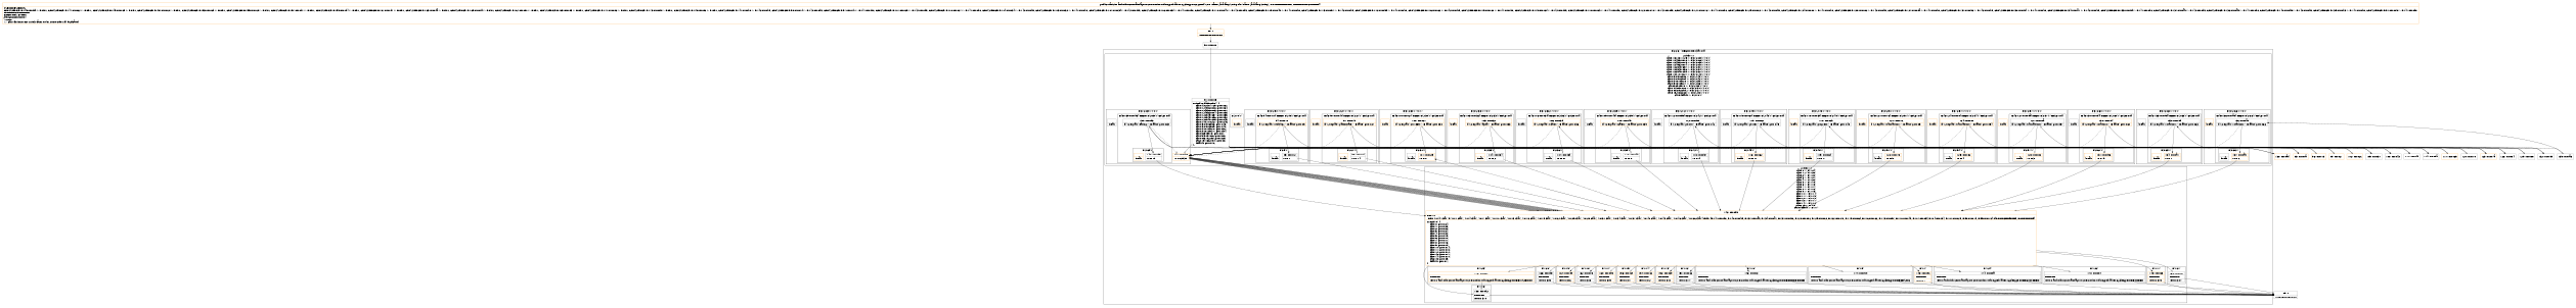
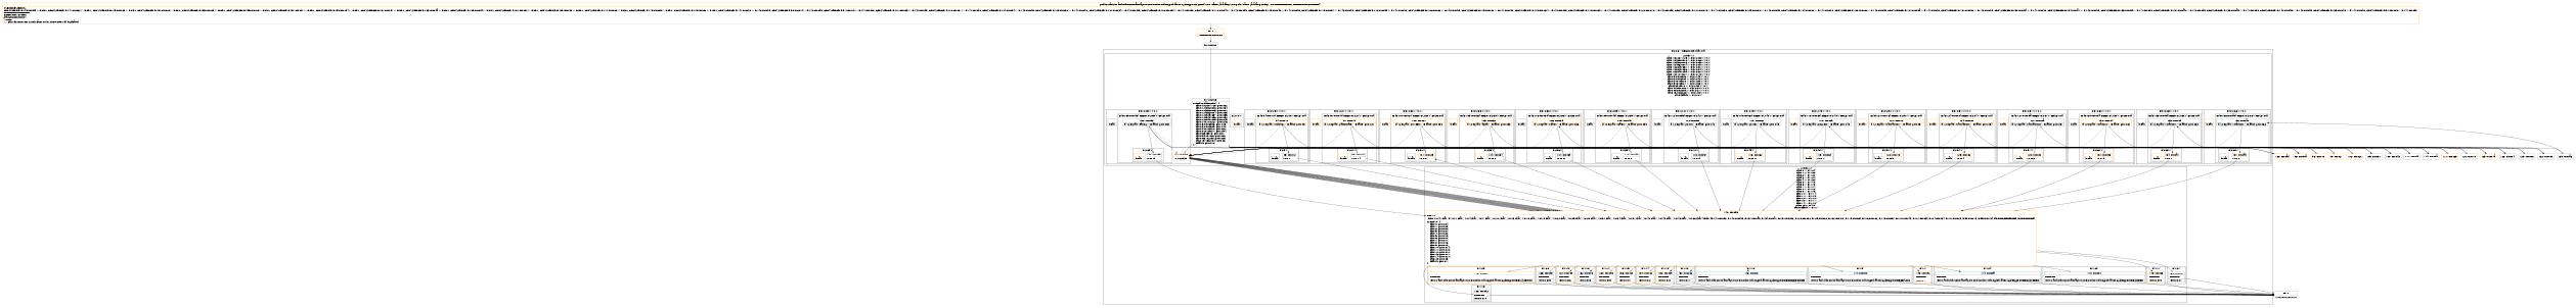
  digraph {
    node [color=darkorange shape=record]
    edge [arrowhead=onormal]
    n1 [color=gray40 label="{140\:\ 0x00b5|r0 = 15\l}"]
    n2 [label="{|break\l}"]
    n3 [color=gray40 label="{139\:\ 0x00b3|if (r2.equals(\"easing\") != false) goto L69\l}"]
    n4 [label="{141\:\ 0x00b8|r0 = 65535\l}"]
    n5 [color=gray40 label="{|break\l}"]
    n6 [label="{137\:\ 0x00ab|r0 = 6\l}"]
    n7 [color=gray40 label="{|break\l}"]
    n8 [color=gray40 label="{136\:\ 0x00a9|if (r2.equals(\"rotationX\") != false) goto L66\l}"]
    n9 [label="{|break\l}"]
    n10 [label="{134\:\ 0x00a1|r0 = 7\l}"]
    n11 [label="{|break\l}"]
    n12 [color=gray40 label="{133\:\ 0x009f|if (r2.equals(\"rotationY\") != false) goto L63\l}"]
    n13 [color=gray40 label="{|break\l}"]
    n14 [label="{131\:\ 0x0096|r0 = 'b'\l}"]
    n15 [label="{|break\l}"]
    n16 [label="{130\:\ 0x0094|if (r2.equals(\"rotationZ\") != false) goto L60\l}"]
    n17 [color=gray40 label="{|break\l}"]
    n18 [label="{128\:\ 0x008c|r0 = 3\l}"]
    n19 [label="{|break\l}"]
    n20 [color=gray40 label="{127\:\ 0x008a|if (r2.equals(\"translationX\") != false) goto L57\l}"]
    n21 [label="{|break\l}"]
    n22 [label="{125\:\ 0x0082|r0 = 4\l}"]
    n23 [color=gray40 label="{|break\l}"]
    n24 [label="{124\:\ 0x0080|if (r2.equals(\"translationY\") != false) goto L54\l}"]
    n25 [label="{|break\l}"]
    n26 [label="{122\:\ 0x0078|r0 = 5\l}"]
    n27 [color=gray40 label="{|break\l}"]
    n28 [label="{121\:\ 0x0076|if (r2.equals(\"translationZ\") != false) goto L51\l}"]
    n29 [label="{|break\l}"]
    n30 [color=gray40 label="{119\:\ 0x006d|r0 = 'r'\l}"]
    n31 [label="{|break\l}"]
    n32 [color=gray40 label="{118\:\ 0x006b|if (r2.equals(\"progress\") != false) goto L48\l}"]
    n33 [label="{|break\l}"]
    n34 [label="{116\:\ 0x0062|r0 = 11\l}"]
    n35 [label="{|break\l}"]
    n36 [color=gray40 label="{115\:\ 0x0060|if (r2.equals(\"pivotX\") != false) goto L45\l}"]
    n37 [color=gray40 label="{|break\l}"]
    n38 [color=gray40 label="{113\:\ 0x0057|r0 = 'f'\l}"]
    n39 [color=gray40 label="{|break\l}"]
    n40 [color=gray40 label="{112\:\ 0x0055|if (r2.equals(\"pivotY\") != false) goto L42\l}"]
    n41 [color=gray40 label="{|break\l}"]
    n42 [color=gray40 label="{110\:\ 0x004b|r0 = 't'\l}"]
    n43 [color=gray40 label="{|break\l}"]
    n44 [label="{109\:\ 0x0049|if (r2.equals(\"scaleX\") != false) goto L39\l}"]
    n45 [color=gray40 label="{|break\l}"]
    n46 [color=gray40 label="{107\:\ 0x003f|r0 = 'n'\l}"]
    n47 [color=gray40 label="{|break\l}"]
    n48 [label="{106\:\ 0x003d|if (r2.equals(\"scaleY\") != false) goto L36\l}"]
    n49 [color=gray40 label="{|break\l}"]
    n50 [color=gray40 label="{104\:\ 0x0034|r0 = 2\l}"]
    n51 [label="{|break\l}"]
    n52 [label="{103\:\ 0x0032|if (r2.equals(\"alpha\") != false) goto L33\l}"]
    n53 [label="{|break\l}"]
    n54 [label="{101\:\ 0x0029|r0 = 0\l}"]
    n55 [color=gray40 label="{|break\l}"]
    n56 [label="{100\:\ 0x0027|if (r2.equals(\"curveFit\") != false) goto L30\l}"]
    n57 [label="{|break\l}"]
    n58 [color=gray40 label="{98\:\ 0x001d|r0 = 14\l}"]
    n59 [label="{|break\l}"]
    n60 [label="{97\:\ 0x001b|if (r2.equals(\"pathRotate\") != false) goto L27\l}"]
    n61 [label="{|break\l}"]
    n62 [color=gray40 label="{95\:\ 0x0012|r0 = 1\l}"]
    n63 [color=gray40 label="{|break\l}"]
    n64 [label="{94\:\ 0x0010|if (r2.equals(\"visibility\") != false) goto L5\l}"]
    n65 [color=gray40 label="{|break\l}"]
    n66 [label="{|break\l}"]
    n67 [color=gray40 label="{91\:\ 0x0005|switch(r2.hashCode()) \{\l    case \-1310311125: goto L67;\l    case \-1249320806: goto L64;\l    case \-1249320805: goto L61;\l    case \-1249320804: goto L58;\l    case \-1225497657: goto L55;\l    case \-1225497656: goto L52;\l    case \-1225497655: goto L49;\l    case \-1001078227: goto L46;\l    case \-987906986: goto L43;\l    case \-987906985: goto L40;\l    case \-908189618: goto L37;\l    case \-908189617: goto L34;\l    case 92909918: goto L31;\l    case 579057826: goto L28;\l    case 803192288: goto L25;\l    case 1941332754: goto L3;\l    default: goto L70;\l\}\l}"]
    n68 [color=gray40 label="{174\:\ 0x00ea|RETURN\l|return androidx.constraintlayout.core.motion.utils.TypedValues.CycleType.TYPE_CURVE_FIT\l}"]
    n69 [label="{172\:\ 0x00e7|RETURN\l|return androidx.constraintlayout.core.motion.utils.TypedValues.CycleType.TYPE_VISIBILITY\l}"]
    n70 [color=gray40 label="{170\:\ 0x00e4|RETURN\l|return androidx.constraintlayout.core.motion.utils.TypedValues.CycleType.TYPE_ALPHA\l}"]
    n71 [label="{148\:\ 0x00c3|RETURN\l|return 315\l}"]
    n72 [color=gray40 label="{168\:\ 0x00e1|RETURN\l|return 304\l}"]
    n73 [color=gray40 label="{166\:\ 0x00de|RETURN\l|return 305\l}"]
    n74 [label="{164\:\ 0x00db|RETURN\l|return 306\l}"]
    n75 [color=gray40 label="{162\:\ 0x00d8|RETURN\l|return 308\l}"]
    n76 [label="{160\:\ 0x00d5|RETURN\l|return 309\l}"]
    n77 [color=gray40 label="{158\:\ 0x00d2|RETURN\l|return 310\l}"]
    n78 [label="{156\:\ 0x00cf|RETURN\l|return 311\l}"]
    n79 [label="{154\:\ 0x00cc|RETURN\l|return 312\l}"]
    n80 [label="{152\:\ 0x00c9|RETURN\l|return 313\l}"]
    n81 [color=gray40 label="{150\:\ 0x00c6|RETURN\l|return 314\l}"]
    n82 [color=gray40 label="{146\:\ 0x00c0|RETURN\l|return androidx.constraintlayout.core.motion.utils.TypedValues.CycleType.TYPE_PATH_ROTATE\l}"]
    n83 [color=gray40 label="{144\:\ 0x00bd|RETURN\l|return androidx.constraintlayout.core.motion.utils.TypedValues.CycleType.TYPE_EASING\l}"]
    n84 [label="{143\:\ 0x00bc|RETURN\l|return \-1\l}"]
    n85 [label="{142\:\ 0x00b9|PHI: r0 \l  PHI: (r0v47 char) = (r0v1 char), (r0v4 char), (r0v7 char), (r0v10 char), (r0v13 char), (r0v16 char), (r0v19 char), (r0v22 char), (r0v25 char), (r0v28 char), (r0v31 char), (r0v34 char), (r0v37 char), (r0v40 char), (r0v43 char), (r0v46 char), (r0v66 char) binds: [B:141:0x00b8, B:140:0x00b5, B:137:0x00ab, B:134:0x00a1, B:131:0x0096, B:128:0x008c, B:125:0x0082, B:122:0x0078, B:119:0x006d, B:116:0x0062, B:113:0x0057, B:110:0x004b, B:107:0x003f, B:104:0x0034, B:101:0x0029, B:98:0x001d, B:95:0x0012] A[DONT_GENERATE, DONT_INLINE]\l|switch(r0) \{\l    case 0: goto L24;\l    case 1: goto L23;\l    case 2: goto L22;\l    case 3: goto L21;\l    case 4: goto L20;\l    case 5: goto L19;\l    case 6: goto L18;\l    case 7: goto L17;\l    case 8: goto L16;\l    case 9: goto L15;\l    case 10: goto L14;\l    case 11: goto L13;\l    case 12: goto L12;\l    case 13: goto L11;\l    case 14: goto L10;\l    case 15: goto L9;\l    default: goto L7;\l\}\l}"]
    n86 [color=gray40 label="{120\:\ 0x0070}"]
    n87 [label="{93\:\ 0x000a}"]
    n88 [label="{96\:\ 0x0015}"]
    n89 [label="{99\:\ 0x0021}"]
    n90 [label="{102\:\ 0x002c}"]
    n91 [color=gray40 label="{105\:\ 0x0037}"]
    n92 [color=gray40 label="{108\:\ 0x0043}"]
    n93 [color=gray40 label="{111\:\ 0x004f}"]
    n94 [color=gray40 label="{114\:\ 0x005a}"]
    n95 [label="{117\:\ 0x0065}"]
    n96 [label="{123\:\ 0x007a}"]
    n97 [color=gray40 label="{126\:\ 0x0084}"]
    n98 [color=gray40 label="{129\:\ 0x008e}"]
    n99 [color=gray40 label="{132\:\ 0x0099}"]
    n100 [color=gray40 label="{135\:\ 0x00a3}"]
    n101 [label="{138\:\ 0x00ad}"]
    n102 [color=gray40 label="{89\:\ ?|MTH_EXIT_BLOCK\l}"]
    n103 [label="{88\:\ ?|MTH_ENTER_BLOCK\l}"]
    n104 [color=gray40 label="{90\:\ 0x0000}"]
    n105 [label="{public static int androidx.constraintlayout.core.motion.utils.TypedValues.CycleType.\-CC.getId((r2v0 'name' java.lang.String A[D('name' java.lang.String), IMMUTABLE_TYPE, METHOD_ARGUMENT]))  | USE_LINES_HINTS\lCROSS_EDGE: B:145:0x00bf \-\> B:89:?, CROSS_EDGE: B:147:0x00c2 \-\> B:89:?, CROSS_EDGE: B:149:0x00c5 \-\> B:89:?, CROSS_EDGE: B:151:0x00c8 \-\> B:89:?, CROSS_EDGE: B:153:0x00cb \-\> B:89:?, CROSS_EDGE: B:155:0x00ce \-\> B:89:?, CROSS_EDGE: B:157:0x00d1 \-\> B:89:?, CROSS_EDGE: B:159:0x00d4 \-\> B:89:?, CROSS_EDGE: B:161:0x00d7 \-\> B:89:?, CROSS_EDGE: B:163:0x00da \-\> B:89:?, CROSS_EDGE: B:165:0x00dd \-\> B:89:?, CROSS_EDGE: B:167:0x00e0 \-\> B:89:?, CROSS_EDGE: B:169:0x00e3 \-\> B:89:?, CROSS_EDGE: B:171:0x00e6 \-\> B:89:?, CROSS_EDGE: B:173:0x00e9 \-\> B:89:?, CROSS_EDGE: B:175:0x00ec \-\> B:89:?, CROSS_EDGE: B:141:0x00b8 \-\> B:142:0x00b9, CROSS_EDGE: B:98:0x001d \-\> B:142:0x00b9, CROSS_EDGE: B:97:0x001b \-\> B:141:0x00b8, CROSS_EDGE: B:101:0x0029 \-\> B:142:0x00b9, CROSS_EDGE: B:100:0x0027 \-\> B:141:0x00b8, CROSS_EDGE: B:104:0x0034 \-\> B:142:0x00b9, CROSS_EDGE: B:103:0x0032 \-\> B:141:0x00b8, CROSS_EDGE: B:107:0x003f \-\> B:142:0x00b9, CROSS_EDGE: B:106:0x003d \-\> B:141:0x00b8, CROSS_EDGE: B:110:0x004b \-\> B:142:0x00b9, CROSS_EDGE: B:109:0x0049 \-\> B:141:0x00b8, CROSS_EDGE: B:113:0x0057 \-\> B:142:0x00b9, CROSS_EDGE: B:112:0x0055 \-\> B:141:0x00b8, CROSS_EDGE: B:116:0x0062 \-\> B:142:0x00b9, CROSS_EDGE: B:115:0x0060 \-\> B:141:0x00b8, CROSS_EDGE: B:119:0x006d \-\> B:142:0x00b9, CROSS_EDGE: B:118:0x006b \-\> B:141:0x00b8, CROSS_EDGE: B:122:0x0078 \-\> B:142:0x00b9, CROSS_EDGE: B:121:0x0076 \-\> B:141:0x00b8, CROSS_EDGE: B:125:0x0082 \-\> B:142:0x00b9, CROSS_EDGE: B:124:0x0080 \-\> B:141:0x00b8, CROSS_EDGE: B:128:0x008c \-\> B:142:0x00b9, CROSS_EDGE: B:127:0x008a \-\> B:141:0x00b8, CROSS_EDGE: B:131:0x0096 \-\> B:142:0x00b9, CROSS_EDGE: B:130:0x0094 \-\> B:141:0x00b8, CROSS_EDGE: B:134:0x00a1 \-\> B:142:0x00b9, CROSS_EDGE: B:133:0x009f \-\> B:141:0x00b8, CROSS_EDGE: B:137:0x00ab \-\> B:142:0x00b9, CROSS_EDGE: B:136:0x00a9 \-\> B:141:0x00b8, CROSS_EDGE: B:140:0x00b5 \-\> B:142:0x00b9, CROSS_EDGE: B:139:0x00b3 \-\> B:141:0x00b8, CROSS_EDGE: B:91:0x0005 \-\> B:141:0x00b8\lINLINE_NOT_NEEDED\lTYPE_VARS: EMPTY\lJadxCommentsAttr\{\l WARN: \l \-\> Can't fix incorrect switch cases order, some code will duplicate\}\l}"]
    subgraph cluster_1 {
      label="R(2:2|6) | DECL_VAR: char null\l"
      subgraph cluster_2 {
        label="Switch: 17\n case -1310311125 -> R(3:(2:69|1)|70|1)\n case -1249320806 -> R(3:(2:66|1)|70|1)\n case -1249320805 -> R(3:(2:63|1)|70|1)\n case -1249320804 -> R(3:(2:60|1)|70|1)\n case -1225497657 -> R(3:(2:57|1)|70|1)\n case -1225497656 -> R(3:(2:54|1)|70|1)\n case -1225497655 -> R(3:(2:51|1)|70|1)\n case -1001078227 -> R(3:(2:48|1)|70|1)\n case -987906986 -> R(3:(2:45|1)|70|1)\n case -987906985 -> R(3:(2:42|1)|70|1)\n case -908189618 -> R(3:(2:39|1)|70|1)\n case -908189617 -> R(3:(2:36|1)|70|1)\n case 92909918 -> R(3:(2:33|1)|70|1)\n case 579057826 -> R(3:(2:30|1)|70|1)\n case 803192288 -> R(3:(2:27|1)|70|1)\n case 1941332754 -> R(3:(2:5|1)|70|1)\n case default -> R(2:70|1)"
        n67
        subgraph cluster_3 {
          label="R(3:(2:69|1)|70|1)"
          n4
          n5
          subgraph cluster_4 {
            label="IF [B:139:0x00b3] THEN: R(2:69|1) ELSE: null"
            n3
            subgraph cluster_5 {
              label="R(2:69|1)"
              n1
              n2
            }
          }
        }
        subgraph cluster_6 {
          label="R(3:(2:66|1)|70|1)"
          n9
          subgraph cluster_7 {
            label="IF [B:136:0x00a9] THEN: R(2:66|1) ELSE: null"
            n8
            subgraph cluster_8 {
              label="R(2:66|1)"
              n6
              n7
            }
          }
        }
        subgraph cluster_9 {
          label="R(3:(2:63|1)|70|1)"
          n13
          subgraph cluster_10 {
            label="IF [B:133:0x009f] THEN: R(2:63|1) ELSE: null"
            n12
            subgraph cluster_11 {
              label="R(2:63|1)"
              n10
              n11
            }
          }
        }
        subgraph cluster_12 {
          label="R(3:(2:60|1)|70|1)"
          n17
          subgraph cluster_13 {
            label="IF [B:130:0x0094] THEN: R(2:60|1) ELSE: null"
            n16
            subgraph cluster_14 {
              label="R(2:60|1)"
              n14
              n15
            }
          }
        }
        subgraph cluster_15 {
          label="R(3:(2:57|1)|70|1)"
          n21
          subgraph cluster_16 {
            label="IF [B:127:0x008a] THEN: R(2:57|1) ELSE: null"
            n20
            subgraph cluster_17 {
              label="R(2:57|1)"
              n18
              n19
            }
          }
        }
        subgraph cluster_18 {
          label="R(3:(2:54|1)|70|1)"
          n25
          subgraph cluster_19 {
            label="IF [B:124:0x0080] THEN: R(2:54|1) ELSE: null"
            n24
            subgraph cluster_20 {
              label="R(2:54|1)"
              n22
              n23
            }
          }
        }
        subgraph cluster_21 {
          label="R(3:(2:51|1)|70|1)"
          n29
          subgraph cluster_22 {
            label="IF [B:121:0x0076] THEN: R(2:51|1) ELSE: null"
            n28
            subgraph cluster_23 {
              label="R(2:51|1)"
              n26
              n27
            }
          }
        }
        subgraph cluster_24 {
          label="R(3:(2:48|1)|70|1)"
          n33
          subgraph cluster_25 {
            label="IF [B:118:0x006b] THEN: R(2:48|1) ELSE: null"
            n32
            subgraph cluster_26 {
              label="R(2:48|1)"
              n30
              n31
            }
          }
        }
        subgraph cluster_27 {
          label="R(3:(2:45|1)|70|1)"
          n37
          subgraph cluster_28 {
            label="IF [B:115:0x0060] THEN: R(2:45|1) ELSE: null"
            n36
            subgraph cluster_29 {
              label="R(2:45|1)"
              n34
              n35
            }
          }
        }
        subgraph cluster_30 {
          label="R(3:(2:42|1)|70|1)"
          n41
          subgraph cluster_31 {
            label="IF [B:112:0x0055] THEN: R(2:42|1) ELSE: null"
            n40
            subgraph cluster_32 {
              label="R(2:42|1)"
              n38
              n39
            }
          }
        }
        subgraph cluster_33 {
          label="R(3:(2:39|1)|70|1)"
          n45
          subgraph cluster_34 {
            label="IF [B:109:0x0049] THEN: R(2:39|1) ELSE: null"
            n44
            subgraph cluster_35 {
              label="R(2:39|1)"
              n42
              n43
            }
          }
        }
        subgraph cluster_36 {
          label="R(3:(2:36|1)|70|1)"
          n49
          subgraph cluster_37 {
            label="IF [B:106:0x003d] THEN: R(2:36|1) ELSE: null"
            n48
            subgraph cluster_38 {
              label="R(2:36|1)"
              n46
              n47
            }
          }
        }
        subgraph cluster_39 {
          label="R(3:(2:33|1)|70|1)"
          n53
          subgraph cluster_40 {
            label="IF [B:103:0x0032] THEN: R(2:33|1) ELSE: null"
            n52
            subgraph cluster_41 {
              label="R(2:33|1)"
              n50
              n51
            }
          }
        }
        subgraph cluster_42 {
          label="R(3:(2:30|1)|70|1)"
          n57
          subgraph cluster_43 {
            label="IF [B:100:0x0027] THEN: R(2:30|1) ELSE: null"
            n56
            subgraph cluster_44 {
              label="R(2:30|1)"
              n54
              n55
            }
          }
        }
        subgraph cluster_45 {
          label="R(3:(2:27|1)|70|1)"
          n61
          subgraph cluster_46 {
            label="IF [B:97:0x001b] THEN: R(2:27|1) ELSE: null"
            n60
            subgraph cluster_47 {
              label="R(2:27|1)"
              n58
              n59
            }
          }
        }
        subgraph cluster_48 {
          label="R(3:(2:5|1)|70|1)"
          n65
          subgraph cluster_49 {
            label="IF [B:94:0x0010] THEN: R(2:5|1) ELSE: null"
            n64
            subgraph cluster_50 {
              label="R(2:5|1)"
              n62
              n63
            }
          }
        }
        subgraph cluster_51 {
          label="R(2:70|1)"
          n66
        }
      }
      subgraph cluster_52 {
        label="Switch: 17\n case 0 -> R(1:24)\n case 1 -> R(1:23)\n case 2 -> R(1:22)\n case 3 -> R(1:21)\n case 4 -> R(1:20)\n case 5 -> R(1:19)\n case 6 -> R(1:18)\n case 7 -> R(1:17)\n case 8 -> R(1:16)\n case 9 -> R(1:15)\n case 10 -> R(1:14)\n case 11 -> R(1:13)\n case 12 -> R(1:12)\n case 13 -> R(1:11)\n case 14 -> R(1:10)\n case 15 -> R(1:9)\n case default -> R(1:7)"
        n85
        subgraph cluster_53 {
          label="R(1:24)"
          n68
        }
        subgraph cluster_54 {
          label="R(1:23)"
          n69
        }
        subgraph cluster_55 {
          label="R(1:22)"
          n70
        }
        subgraph cluster_56 {
          label="R(1:11)"
          n71
        }
        subgraph cluster_57 {
          label="R(1:21)"
          n72
        }
        subgraph cluster_58 {
          label="R(1:20)"
          n73
        }
        subgraph cluster_59 {
          label="R(1:19)"
          n74
        }
        subgraph cluster_60 {
          label="R(1:18)"
          n75
        }
        subgraph cluster_61 {
          label="R(1:17)"
          n76
        }
        subgraph cluster_62 {
          label="R(1:16)"
          n77
        }
        subgraph cluster_63 {
          label="R(1:15)"
          n78
        }
        subgraph cluster_64 {
          label="R(1:14)"
          n79
        }
        subgraph cluster_65 {
          label="R(1:13)"
          n80
        }
        subgraph cluster_66 {
          label="R(1:12)"
          n81
        }
        subgraph cluster_67 {
          label="R(1:10)"
          n82
        }
        subgraph cluster_68 {
          label="R(1:9)"
          n83
        }
        subgraph cluster_69 {
          label="R(1:7)"
          n84
        }
      }
    }
    n1 -> n85 [arrowhead=normal]
    n3 -> n1 [arrowhead=normal]
    n3 -> n4 [style=dashed]
    n3 -> n86
    n4 -> n85
    n4 -> n85
    n4 -> n85
    n4 -> n85
    n4 -> n85 [arrowhead=normal]
    n4 -> n85
    n4 -> n85
    n4 -> n85
    n4 -> n85 [arrowhead=normal]
    n4 -> n85 [arrowhead=normal]
    n4 -> n85 [arrowhead=normal]
    n4 -> n85
    n4 -> n85 [arrowhead=normal]
    n4 -> n85 [arrowhead=normal]
    n4 -> n85 [arrowhead=normal]
    n4 -> n85
    n4 -> n85
    n6 -> n85
    n8 -> n4 [style=dashed]
    n8 -> n6 [arrowhead=normal]
    n10 -> n85
    n12 -> n4 [style=dashed]
    n12 -> n10 [arrowhead=normal]
    n14 -> n85 [arrowhead=normal]
    n16 -> n4 [arrowhead=normal style=dashed]
    n16 -> n14 [arrowhead=normal]
    n18 -> n85
    n20 -> n4 [arrowhead=normal style=dashed]
    n20 -> n18
    n22 -> n85 [arrowhead=normal]
    n24 -> n4 [arrowhead=normal style=dashed]
    n24 -> n22 [arrowhead=normal]
    n26 -> n85 [arrowhead=normal]
    n28 -> n4 [style=dashed]
    n28 -> n26 [arrowhead=normal]
    n30 -> n85
    n32 -> n4 [arrowhead=normal style=dashed]
    n32 -> n30
    n34 -> n85
    n36 -> n4 [style=dashed]
    n36 -> n34 [arrowhead=normal]
    n38 -> n85 [arrowhead=normal]
    n40 -> n4 [arrowhead=normal style=dashed]
    n40 -> n38
    n42 -> n85 [arrowhead=normal]
    n44 -> n4 [arrowhead=normal style=dashed]
    n44 -> n42
    n46 -> n85 [arrowhead=normal]
    n48 -> n4 [arrowhead=normal style=dashed]
    n48 -> n46
    n50 -> n85 [arrowhead=normal]
    n52 -> n4 [style=dashed]
    n52 -> n50
    n56 -> n4 [arrowhead=normal style=dashed]
    n56 -> n54
    n58 -> n85 [arrowhead=normal]
    n60 -> n4 [style=dashed]
    n60 -> n58
    n62 -> n85
    n64 -> n4 [style=dashed]
    n64 -> n62 [arrowhead=normal]
    n67 -> n4
    n67 -> n87 [arrowhead=normal]
    n67 -> n88
    n67 -> n89
    n67 -> n90
    n67 -> n91 [arrowhead=normal]
    n67 -> n92 [arrowhead=normal]
    n67 -> n93 [arrowhead=normal]
    n67 -> n94 [arrowhead=normal]
    n67 -> n95
    n67 -> n96 [arrowhead=normal]
    n67 -> n97 [arrowhead=normal]
    n67 -> n98
    n67 -> n99 [arrowhead=normal]
    n67 -> n100
    n67 -> n101 [arrowhead=normal]
    n68 -> n102
-   n69 -> n77
+   n69 -> n102
    n70 -> n102
    n71 -> n102 [arrowhead=normal]
    n72 -> n102
    n73 -> n102
    n74 -> n102 [arrowhead=normal]
    n75 -> n102
    n76 -> n102
    n77 -> n102 [arrowhead=normal]
    n78 -> n102 [arrowhead=normal]
    n79 -> n102
    n80 -> n102
    n81 -> n102 [arrowhead=normal]
    n82 -> n102 [arrowhead=normal]
    n83 -> n102
    n84 -> n102 [arrowhead=normal]
    n85 -> n54 [arrowhead=normal]
    n85 -> n68 [arrowhead=normal]
    n85 -> n69
    n85 -> n70
    n85 -> n71 [arrowhead=normal]
    n85 -> n72
    n85 -> n73
    n85 -> n74 [arrowhead=normal]
    n85 -> n75 [arrowhead=normal]
    n85 -> n76
    n85 -> n77
    n85 -> n78
    n85 -> n79
    n85 -> n80 [arrowhead=normal]
    n85 -> n81 [arrowhead=normal]
    n85 -> n82 [arrowhead=normal]
    n85 -> n83
    n85 -> n84 [arrowhead=normal]
    n86 -> n28
    n87 -> n64
    n88 -> n60
    n89 -> n56
    n90 -> n52
    n91 -> n48 [arrowhead=normal]
    n92 -> n44
    n93 -> n40 [arrowhead=normal]
    n94 -> n36
    n95 -> n32 [arrowhead=normal]
    n96 -> n24
    n97 -> n20
    n98 -> n16
    n99 -> n12 [arrowhead=normal]
    n100 -> n8 [arrowhead=normal]
    n101 -> n3
    n103 -> n104 [arrowhead=normal]
    n104 -> n67
    n105 -> n103 [arrowhead=normal]
  }
